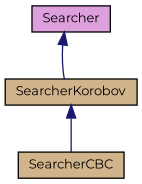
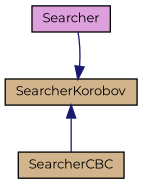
  digraph {
    fontname=Montserrat
    node [color=black fillcolor=tan fontname=Montserrat fontsize=10 shape=record style=filled]
    edge [color=midnightblue dir=back fontname=Montserrat fontsize=10 labelfontname=Helvetica labelfontsize=10 style=solid]
    n1 [fillcolor=plum fontcolor=black height=0.2 label=Searcher width=0.4]
    n2 [height=0.2 label=SearcherKorobov width=0.4]
    n3 [height=0.2 label=SearcherCBC width=0.4]
-   n1 -> n2
+   n2 -> n1
    n2 -> n3
  }
